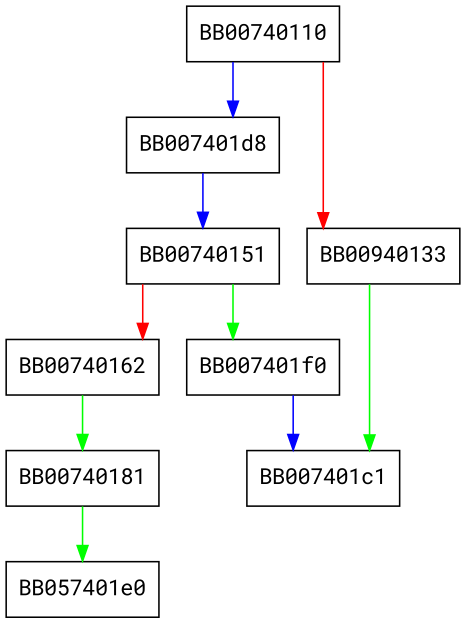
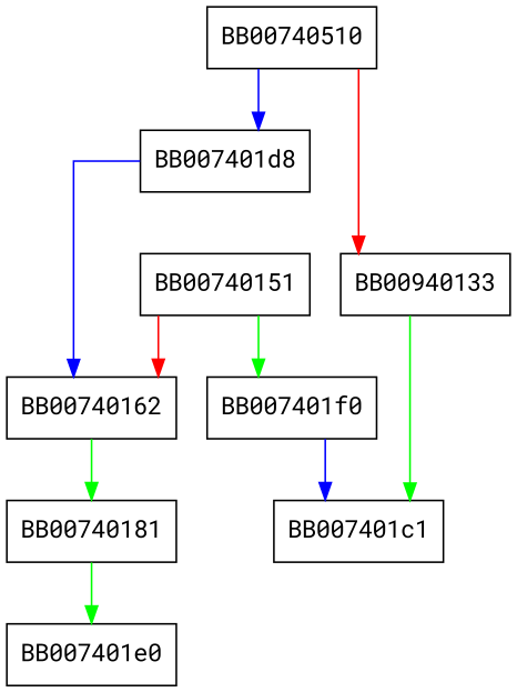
  digraph {
    fontname="Roboto Mono"
    splines=ortho
    node [fontname="Roboto Mono" shape=box]
    edge [color=green fontname="Roboto Mono"]
-   BB00740110
+   BB00740110 [label=BB00740510]
    BB007401d8
    n3 [label=BB00940133]
    BB00740151
    BB007401c1
    BB007401f0
    BB00740162
    BB00740181
-   BB007401e0 [label=BB057401e0]
+   BB007401e0
    BB00740110 -> BB007401d8 [color=blue]
    BB00740110 -> n3 [color=red]
-   BB007401d8 -> BB00740151 [color=blue]
+   BB007401d8 -> BB00740162 [color=blue]
    n3 -> BB007401c1
    BB00740151 -> BB007401f0
    BB00740151 -> BB00740162 [color=red]
    BB007401f0 -> BB007401c1 [color=blue]
    BB00740162 -> BB00740181
    BB00740181 -> BB007401e0
  }
